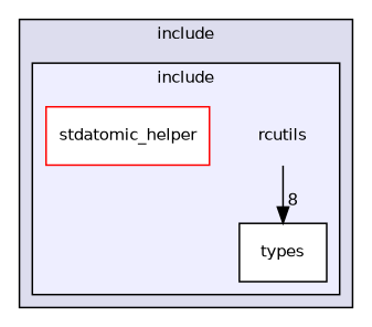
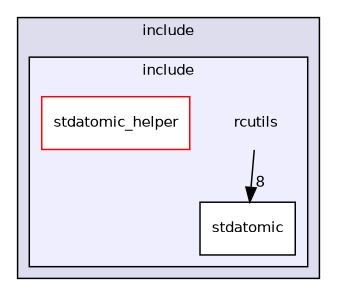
  digraph {
    compound=true
    node [fontname=Helvetica fontsize=10 shape=box fillcolor=white style=filled]
    n1 [label=rcutils shape=plaintext fillcolor="" style=""]
    n2 [color=red label=stdatomic_helper]
-   n3 [color=black label=types]
+   n3 [color=black label=stdatomic]
    subgraph cluster_1 {
      bgcolor="#ddddee"
      fontname=Helvetica
      fontsize=10
      label=include
      pencolor=black
      subgraph cluster_2 {
        bgcolor="#eeeeff"
        fontname=Helvetica
        fontsize=10
        pencolor=black
        n1
        n2
        n3
      }
    }
    n1 -> n3 [headlabel=8 labeldistance=1.5 labelfontname=Helvetica labelfontsize=10 style=solid]
  }
